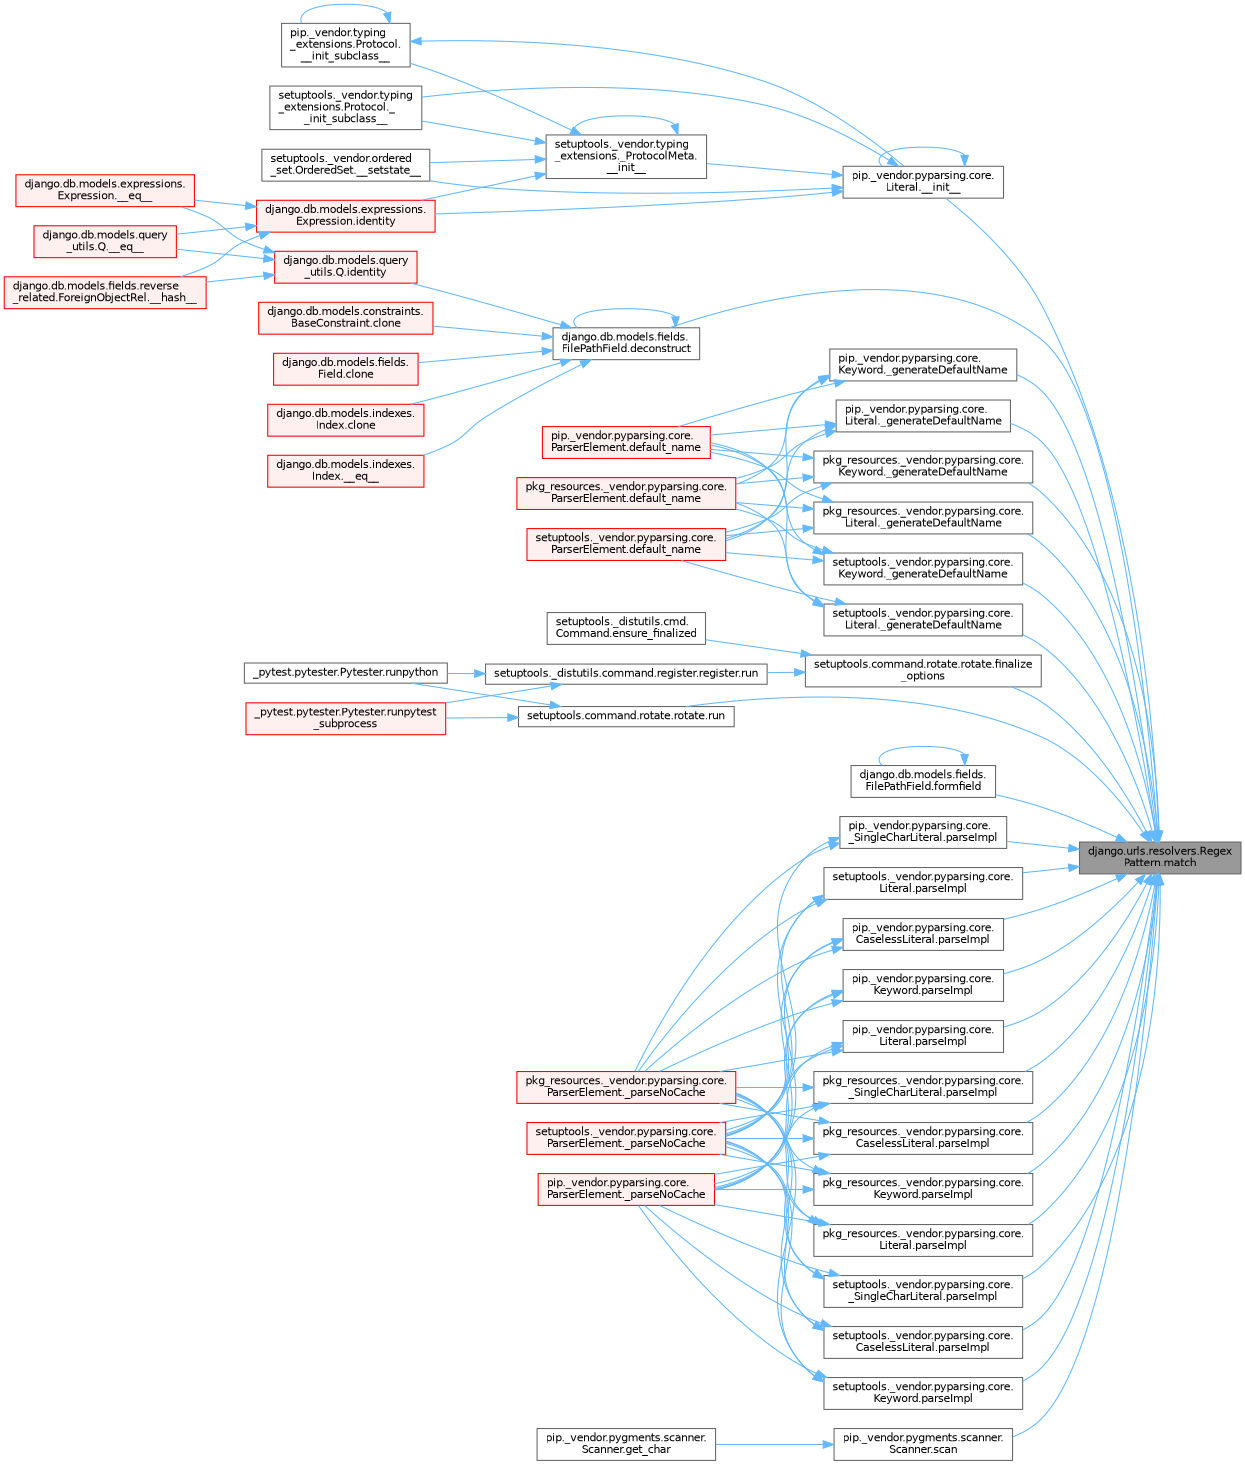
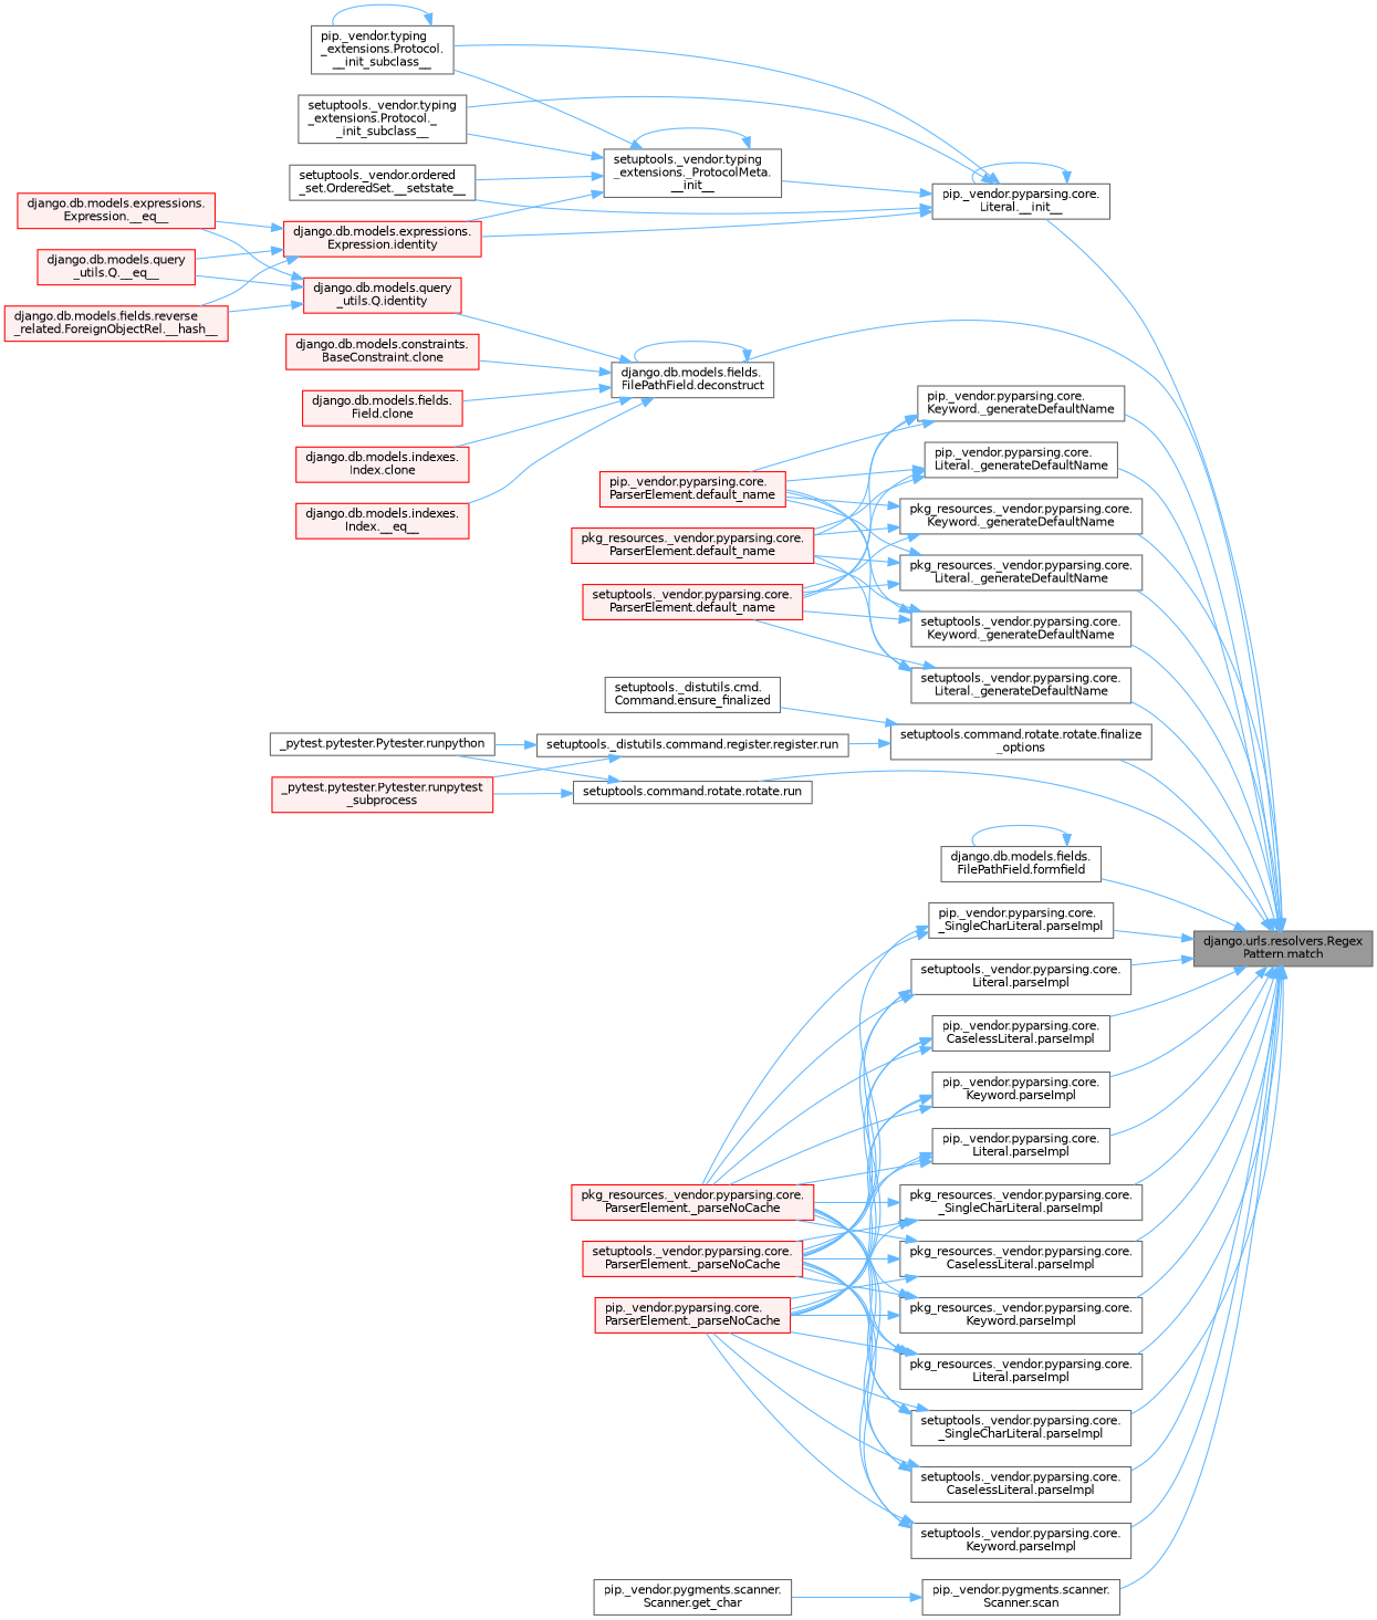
  digraph {
    rankdir=RL
    node [color=grey40 fillcolor=white fontname=Helvetica fontsize=10 shape=box style=filled]
    edge [color=steelblue1 dir=back fontname=Helvetica fontsize=10 labelfontname=Helvetica labelfontsize=10 style=solid]
    n1 [color=gray40 fillcolor=grey60 fontcolor=black height=0.2 label="django.urls.resolvers.Regex\lPattern.match" width=0.4]
    n2 [height=0.2 label="pip._vendor.pyparsing.core.\lLiteral.__init__" width=0.4]
    n3 [height=0.2 label="pip._vendor.pyparsing.core.\lKeyword._generateDefaultName" width=0.4]
    n4 [height=0.2 label="pip._vendor.pyparsing.core.\lLiteral._generateDefaultName" width=0.4]
    n5 [height=0.2 label="pkg_resources._vendor.pyparsing.core.\lKeyword._generateDefaultName" width=0.4]
    n6 [height=0.2 label="pkg_resources._vendor.pyparsing.core.\lLiteral._generateDefaultName" width=0.4]
    n7 [height=0.2 label="setuptools._vendor.pyparsing.core.\lKeyword._generateDefaultName" width=0.4]
    n8 [height=0.2 label="setuptools._vendor.pyparsing.core.\lLiteral._generateDefaultName" width=0.4]
    n9 [height=0.2 label="django.db.models.fields.\lFilePathField.deconstruct" width=0.4]
    n10 [height=0.2 label="setuptools.command.rotate.rotate.finalize\l_options" width=0.4]
    n11 [height=0.2 label="django.db.models.fields.\lFilePathField.formfield" width=0.4]
    n12 [height=0.2 label="pip._vendor.pyparsing.core.\l_SingleCharLiteral.parseImpl" width=0.4]
    n13 [height=0.2 label="pip._vendor.pyparsing.core.\lCaselessLiteral.parseImpl" width=0.4]
    n14 [height=0.2 label="pip._vendor.pyparsing.core.\lKeyword.parseImpl" width=0.4]
    n15 [height=0.2 label="pip._vendor.pyparsing.core.\lLiteral.parseImpl" width=0.4]
    n16 [height=0.2 label="pkg_resources._vendor.pyparsing.core.\l_SingleCharLiteral.parseImpl" width=0.4]
    n17 [height=0.2 label="pkg_resources._vendor.pyparsing.core.\lCaselessLiteral.parseImpl" width=0.4]
    n18 [height=0.2 label="pkg_resources._vendor.pyparsing.core.\lKeyword.parseImpl" width=0.4]
    n19 [height=0.2 label="pkg_resources._vendor.pyparsing.core.\lLiteral.parseImpl" width=0.4]
    n20 [height=0.2 label="setuptools._vendor.pyparsing.core.\l_SingleCharLiteral.parseImpl" width=0.4]
    n21 [height=0.2 label="setuptools._vendor.pyparsing.core.\lCaselessLiteral.parseImpl" width=0.4]
    n22 [height=0.2 label="setuptools._vendor.pyparsing.core.\lKeyword.parseImpl" width=0.4]
    n23 [height=0.2 label="setuptools._vendor.pyparsing.core.\lLiteral.parseImpl" width=0.4]
    n24 [height=0.2 label="setuptools.command.rotate.rotate.run" width=0.4]
    n25 [height=0.2 label="pip._vendor.pygments.scanner.\lScanner.scan" width=0.4]
    n26 [height=0.2 label="setuptools._vendor.typing\l_extensions._ProtocolMeta.\l__init__" width=0.4]
    n27 [height=0.2 label="pip._vendor.typing\l_extensions.Protocol.\l__init_subclass__" width=0.4]
    n28 [height=0.2 label="setuptools._vendor.typing\l_extensions.Protocol._\l_init_subclass__" width=0.4]
    n29 [height=0.2 label="setuptools._vendor.ordered\l_set.OrderedSet.__setstate__" width=0.4]
    n30 [color=red fillcolor="#FFF0F0" height=0.2 label="django.db.models.expressions.\lExpression.identity" width=0.4]
    n31 [color=red fillcolor="#FFF0F0" height=0.2 label="pip._vendor.pyparsing.core.\lParserElement.default_name" width=0.4]
    n32 [color=red fillcolor="#FFF0F0" height=0.2 label="pkg_resources._vendor.pyparsing.core.\lParserElement.default_name" width=0.4]
    n33 [color=red fillcolor="#FFF0F0" height=0.2 label="setuptools._vendor.pyparsing.core.\lParserElement.default_name" width=0.4]
    n34 [color=red fillcolor="#FFF0F0" height=0.2 label="django.db.models.indexes.\lIndex.__eq__" width=0.4]
    n35 [color=red fillcolor="#FFF0F0" height=0.2 label="django.db.models.constraints.\lBaseConstraint.clone" width=0.4]
    n36 [color=red fillcolor="#FFF0F0" height=0.2 label="django.db.models.fields.\lField.clone" width=0.4]
    n37 [color=red fillcolor="#FFF0F0" height=0.2 label="django.db.models.indexes.\lIndex.clone" width=0.4]
    n38 [color=red fillcolor="#FFF0F0" height=0.2 label="django.db.models.query\l_utils.Q.identity" width=0.4]
    n39 [height=0.2 label="setuptools._distutils.cmd.\lCommand.ensure_finalized" width=0.4]
    n40 [height=0.2 label="setuptools._distutils.command.register.register.run" width=0.4]
    n41 [color=red fillcolor="#FFF0F0" height=0.2 label="pkg_resources._vendor.pyparsing.core.\lParserElement._parseNoCache" width=0.4]
    n42 [color=red fillcolor="#FFF0F0" height=0.2 label="setuptools._vendor.pyparsing.core.\lParserElement._parseNoCache" width=0.4]
    n43 [color=red fillcolor="#FFF0F0" height=0.2 label="pip._vendor.pyparsing.core.\lParserElement._parseNoCache" width=0.4]
    n44 [color=red fillcolor="#FFF0F0" height=0.2 label="_pytest.pytester.Pytester.runpytest\l_subprocess" width=0.4]
    n45 [height=0.2 label="_pytest.pytester.Pytester.runpython" width=0.4]
    n46 [height=0.2 label="pip._vendor.pygments.scanner.\lScanner.get_char" width=0.4]
    n47 [color=red fillcolor="#FFF0F0" height=0.2 label="django.db.models.expressions.\lExpression.__eq__" width=0.4]
    n48 [color=red fillcolor="#FFF0F0" height=0.2 label="django.db.models.query\l_utils.Q.__eq__" width=0.4]
    n49 [color=red fillcolor="#FFF0F0" height=0.2 label="django.db.models.fields.reverse\l_related.ForeignObjectRel.__hash__" width=0.4]
    n1 -> n2
    n1 -> n3
    n1 -> n4
    n1 -> n5
    n1 -> n6
    n1 -> n7
    n1 -> n8
    n1 -> n9
    n1 -> n10
    n1 -> n11
    n1 -> n12
    n1 -> n13
    n1 -> n14
    n1 -> n15
    n1 -> n16
    n1 -> n17
    n1 -> n18
    n1 -> n19
    n1 -> n20
    n1 -> n21
    n1 -> n22
    n1 -> n23
    n1 -> n24
    n1 -> n25
    n2 -> n2
    n2 -> n26
-   n27 -> n2
+   n2 -> n27
    n2 -> n28
    n2 -> n29
    n2 -> n30
    n3 -> n31
    n3 -> n32
    n3 -> n33
    n4 -> n31
    n4 -> n32
    n4 -> n33
    n5 -> n31
    n5 -> n32
    n5 -> n33
    n6 -> n31
    n6 -> n32
    n6 -> n33
    n7 -> n31
    n7 -> n32
    n7 -> n33
    n8 -> n31
    n8 -> n32
    n8 -> n33
    n9 -> n9
    n9 -> n34
    n9 -> n35
    n9 -> n36
    n9 -> n37
    n9 -> n38
    n10 -> n39
    n10 -> n40
    n11 -> n11
    n12 -> n41
    n12 -> n42
    n13 -> n41
    n13 -> n42
    n13 -> n43
    n14 -> n41
    n14 -> n42
    n14 -> n43
    n15 -> n41
    n15 -> n42
    n15 -> n43
    n16 -> n41
    n16 -> n42
    n16 -> n43
    n17 -> n41
    n17 -> n42
    n17 -> n43
    n18 -> n41
    n18 -> n42
    n18 -> n43
    n19 -> n41
    n19 -> n42
    n19 -> n43
    n20 -> n41
    n20 -> n42
    n20 -> n43
    n21 -> n41
    n21 -> n42
    n21 -> n43
    n22 -> n41
    n22 -> n42
    n22 -> n43
    n23 -> n41
    n23 -> n42
    n23 -> n43
    n24 -> n44
    n24 -> n45
    n25 -> n46
    n26 -> n26
    n26 -> n27
    n26 -> n28
    n26 -> n29
    n26 -> n30
    n27 -> n27
    n30 -> n47
    n30 -> n48
    n30 -> n49
    n38 -> n47
    n38 -> n48
    n38 -> n49
    n40 -> n44
    n40 -> n45
  }
